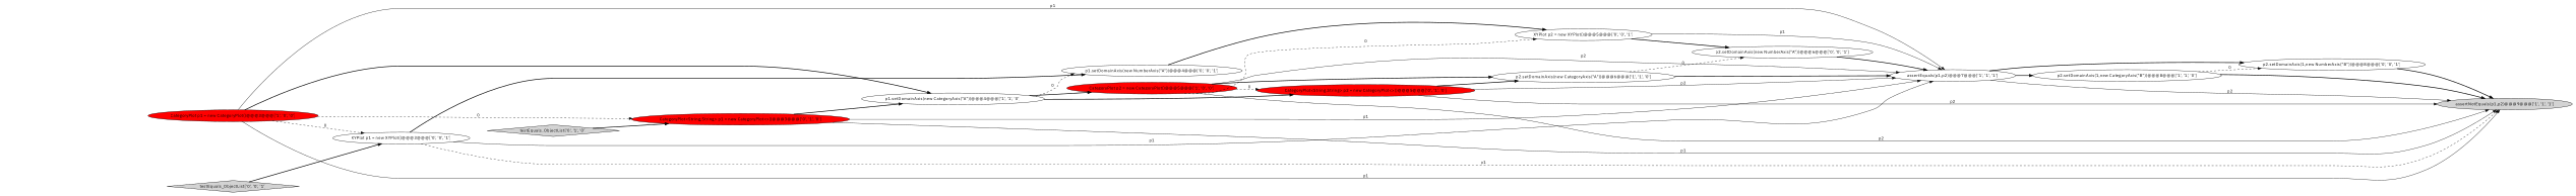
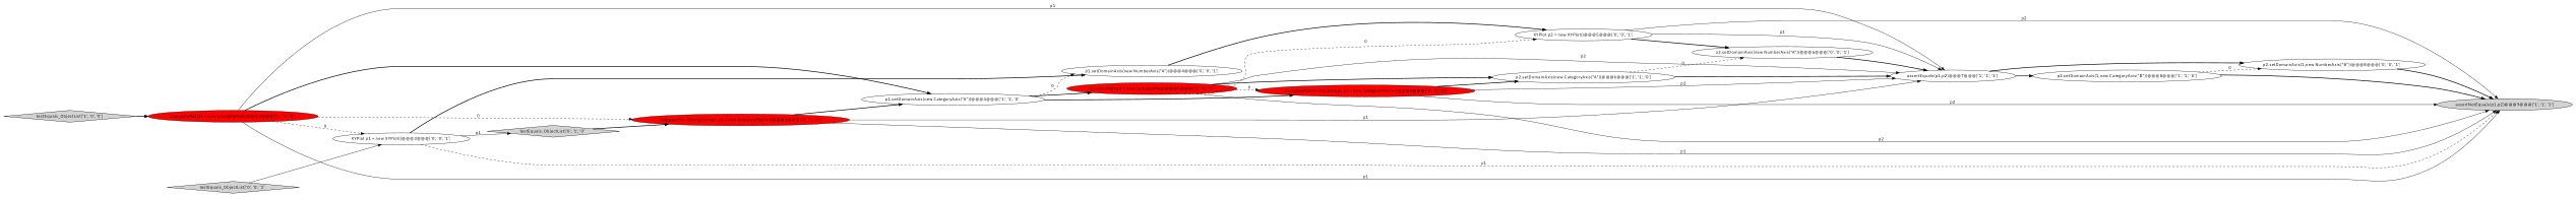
  digraph {
    fontname="IBM Plex Sans"
    rankdir=LR
    node [fillcolor=white fontname="IBM Plex Sans" shape=ellipse style=filled]
    edge [fontname="IBM Plex Sans" style=bold]
    n1 [fillcolor=red label="CategoryPlot<String,String> p1 = new CategoryPlot<>()@@@3@@@['0', '1', '0']"]
    n2 [label="p1.setDomainAxis(new CategoryAxis(\"A\"))@@@4@@@['1', '1', '0']"]
    n3 [fillcolor=lightgray label="assertNotEquals(p1,p2)@@@9@@@['1', '1', '1']"]
    n4 [label="assertEquals(p1,p2)@@@7@@@['1', '1', '1']"]
    n5 [label="p1.setDomainAxis(new NumberAxis(\"A\"))@@@4@@@['0', '0', '1']"]
    n6 [fillcolor=red label="CategoryPlot<String,String> p2 = new CategoryPlot<>()@@@5@@@['0', '1', '0']"]
    n7 [fillcolor=red label="CategoryPlot p2 = new CategoryPlot()@@@5@@@['1', '0', '0']"]
    n8 [label="p2.setDomainAxis(1,new CategoryAxis(\"B\"))@@@8@@@['1', '1', '0']"]
    n9 [label="p2.setDomainAxis(1,new NumberAxis(\"B\"))@@@8@@@['0', '0', '1']"]
    n10 [label="XYPlot p1 = new XYPlot()@@@3@@@['0', '0', '1']"]
    n11 [label="XYPlot p2 = new XYPlot()@@@5@@@['0', '0', '1']"]
    n12 [label="p2.setDomainAxis(new CategoryAxis(\"A\"))@@@6@@@['1', '1', '0']"]
+   n13 [fillcolor=lightgray label="testEquals_ObjectList['1', '0', '0']" shape=diamond]
    n14 [fillcolor=red label="CategoryPlot p1 = new CategoryPlot()@@@3@@@['1', '0', '0']"]
    n15 [label="p2.setDomainAxis(new NumberAxis(\"A\"))@@@6@@@['0', '0', '1']"]
    n16 [fillcolor=lightgray label="testEquals_ObjectList['0', '1', '0']" shape=diamond]
    n17 [fillcolor=lightgray label="testEquals_ObjectList['0', '0', '1']" shape=diamond]
    n1 -> n2
    n1 -> n3 [label=p1 style=solid]
    n1 -> n4 [label=p1 style=solid]
    n2 -> n5 [label=0 style=dashed]
    n2 -> n6
    n2 -> n7
    n4 -> n8
    n4 -> n9
    n5 -> n11
    n6 -> n3 [label=p2 style=solid]
    n6 -> n4 [label=p2 style=solid]
    n6 -> n12
    n7 -> n3 [label=p2 style=solid]
    n7 -> n4 [label=p2 style=solid]
    n7 -> n6 [label=0 style=dashed]
    n7 -> n11 [label=0 style=dashed]
    n7 -> n12
    n8 -> n3
    n8 -> n9 [label=0 style=dashed]
    n9 -> n3
    n10 -> n3 [label=p1 style=dashed]
-   n10 -> n4 [label=p1 style=solid]
+   n10 -> n16 [label=p1 style=solid]
    n10 -> n5
-   n4 -> n3 [label=p2 style=solid]
+   n11 -> n3 [label=p2 style=solid]
    n11 -> n4 [label=p1 style=solid]
    n11 -> n15
    n12 -> n4
    n12 -> n15 [label=0 style=dashed]
+   n13 -> n14
    n14 -> n1 [label=0 style=dashed]
    n14 -> n2
    n14 -> n3 [label=p1 style=solid]
    n14 -> n4 [label=p1 style=solid]
    n14 -> n10 [label=0 style=dashed]
    n15 -> n4
    n16 -> n1
-   n17 -> n10
+   n17 -> n10 [style=solid]
  }
